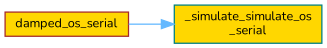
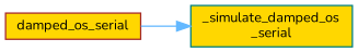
  digraph {
    rankdir=RL
    fontname=Nunito
    node [fillcolor=gold fontname=Nunito fontsize=10 shape=box style=filled]
-   n1 [color=teal fontcolor=black height=0.2 label="_simulate_simulate_os\l_serial" width=0.4]
+   n1 [color=teal fontcolor=black height=0.2 label="_simulate_damped_os\l_serial" width=0.4]
    n2 [color=brown height=0.2 label=damped_os_serial width=0.4]
    n1 -> n2 [color=steelblue1 dir=back fontname=Nunito fontsize=10 labelfontname=Helvetica labelfontsize=10 style=solid]
  }
